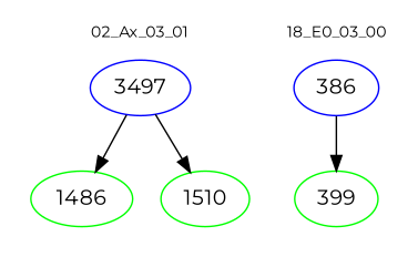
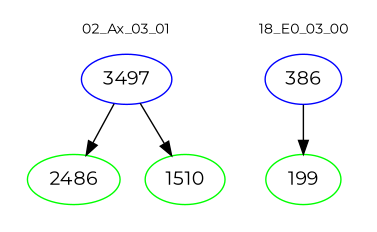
  digraph {
    fontname=Montserrat
    node [color=green fontname=Montserrat]
    edge [color=black fontname=Montserrat]
    n1 [color=blue label=3497]
-   n2 [label=1486]
+   n2 [label=2486]
    n3 [label=1510]
    n4 [color=blue label=386]
-   n5 [label=399]
+   n5 [label=199]
    subgraph cluster_1 {
      color=white
      fontsize=10
      label="02_Ax_03_01"
      n1
      n2
      n3
    }
    subgraph cluster_2 {
      color=white
      fontsize=10
      label="18_E0_03_00"
      n4
      n5
    }
    n1 -> n2
    n1 -> n3
    n4 -> n5
  }
